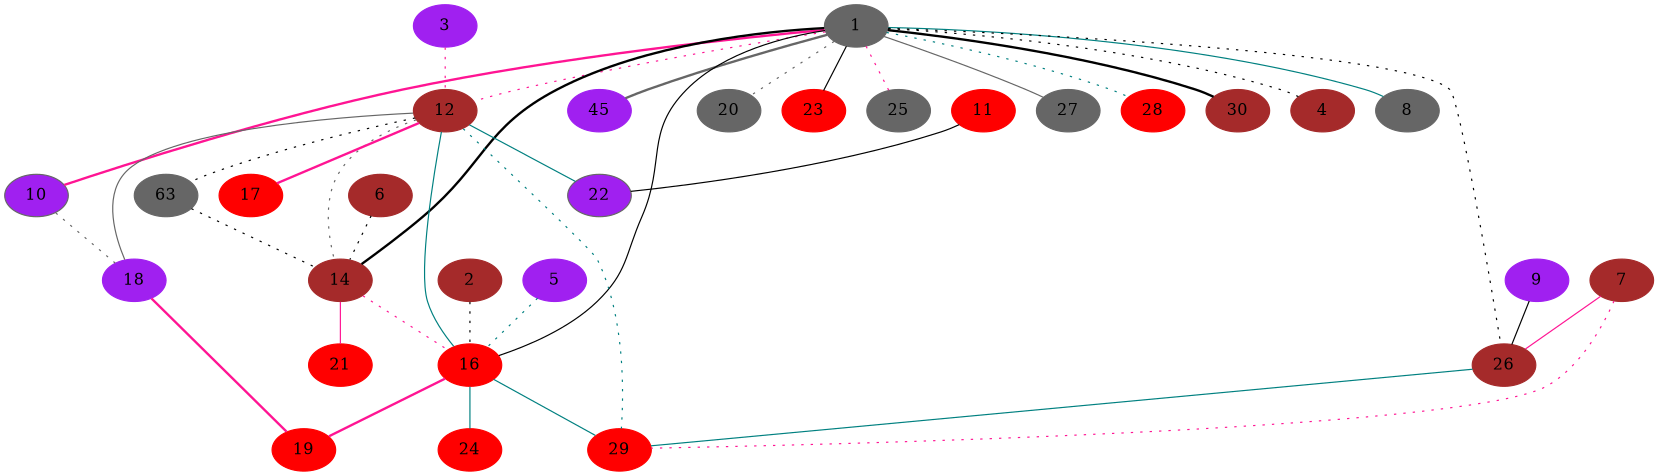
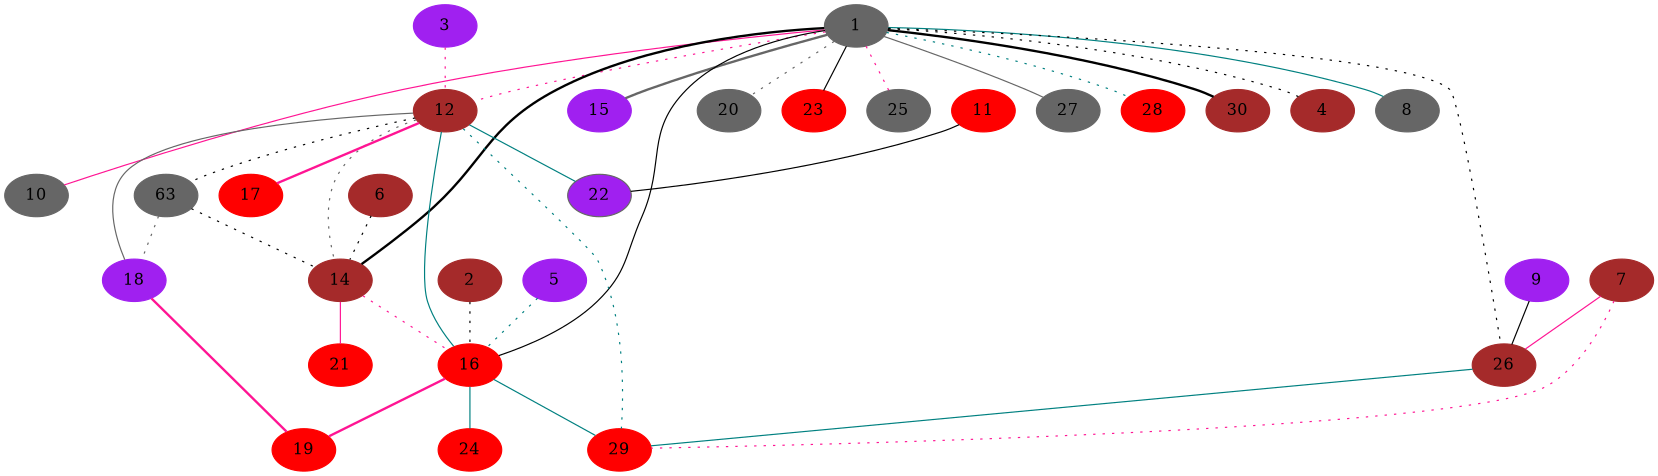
  graph {
    node [color=red style=filled]
    edge [color=black style=dotted weight=1.0]
    1 [color=gray40]
    4 [color=brown]
    8 [color=gray40]
-   10 [color=gray40 fillcolor=purple]
+   10 [color=gray40]
    12 [color=brown]
    14 [color=brown]
-   15 [color=purple label=45]
+   15 [color=purple]
    16
    20 [color=gray40]
    23
    25 [color=gray40]
    26 [color=brown]
    27 [color=gray40]
    28
    30 [color=brown]
    29
    22 [color=gray40 fillcolor=purple]
    n18 [color=gray40 label=63]
    17
    18 [color=purple]
    21
    19
    24
    2 [color=brown]
    3 [color=purple]
    5 [color=purple]
    6 [color=brown]
    7 [color=brown]
    9 [color=purple]
    11
    1 -- 4 [weight=2.0]
    1 -- 8 [color=teal style=solid]
-   1 -- 10 [color=deeppink style=bold]
+   1 -- 10 [color=deeppink style=solid]
    1 -- 12 [color=deeppink weight=2.0]
    1 -- 14 [style=bold]
    1 -- 15 [color=gray40 style=bold]
    1 -- 16 [style=solid]
    1 -- 20 [color=gray40]
    1 -- 23 [style=solid]
    1 -- 25 [color=deeppink]
    1 -- 26
    1 -- 27 [color=gray40 style=solid]
    1 -- 28 [color=teal]
    1 -- 30 [style=bold]
    12 -- 14 [color=gray40]
    12 -- 16 [color=teal style=solid]
    12 -- 29 [color=teal]
    12 -- 22 [color=teal style=solid]
    12 -- n18
    12 -- 17 [color=deeppink style=bold]
    12 -- 18 [color=gray40 style=solid]
    14 -- 16 [color=deeppink weight=2.0]
    14 -- 21 [color=deeppink style=solid]
    16 -- 29 [color=teal style=solid weight=2.0]
    16 -- 19 [color=deeppink style=bold]
    16 -- 24 [color=teal style=solid]
    26 -- 29 [color=teal style=solid]
    n18 -- 14
-   10 -- 18 [color=gray40]
+   n18 -- 18 [color=gray40]
    18 -- 19 [color=deeppink style=bold]
    2 -- 16
    3 -- 12 [color=deeppink]
    5 -- 16 [color=teal]
    6 -- 14
    7 -- 26 [color=deeppink style=solid]
    7 -- 29 [color=deeppink]
    9 -- 26 [style=solid]
    11 -- 22 [style=solid]
  }
